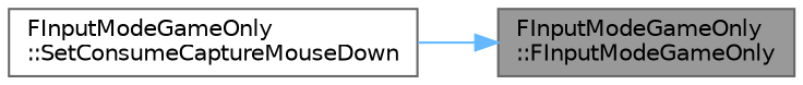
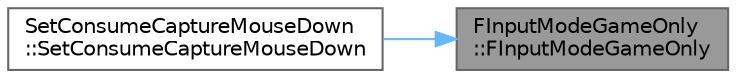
  digraph {
    rankdir=RL
    node [fontname=Helvetica fontsize=10 shape=box style=filled]
    n1 [color=gray40 fillcolor=grey60 fontcolor=black height=0.2 label="FInputModeGameOnly\l::FInputModeGameOnly" width=0.4]
-   n2 [color=grey40 fillcolor=white height=0.2 label="FInputModeGameOnly\l::SetConsumeCaptureMouseDown" width=0.4]
+   n2 [color=grey40 fillcolor=white height=0.2 label="SetConsumeCaptureMouseDown\l::SetConsumeCaptureMouseDown" width=0.4]
    n1 -> n2 [color=steelblue1 dir=back fontname=Helvetica fontsize=10 labelfontname=Helvetica labelfontsize=10 style=solid]
  }
